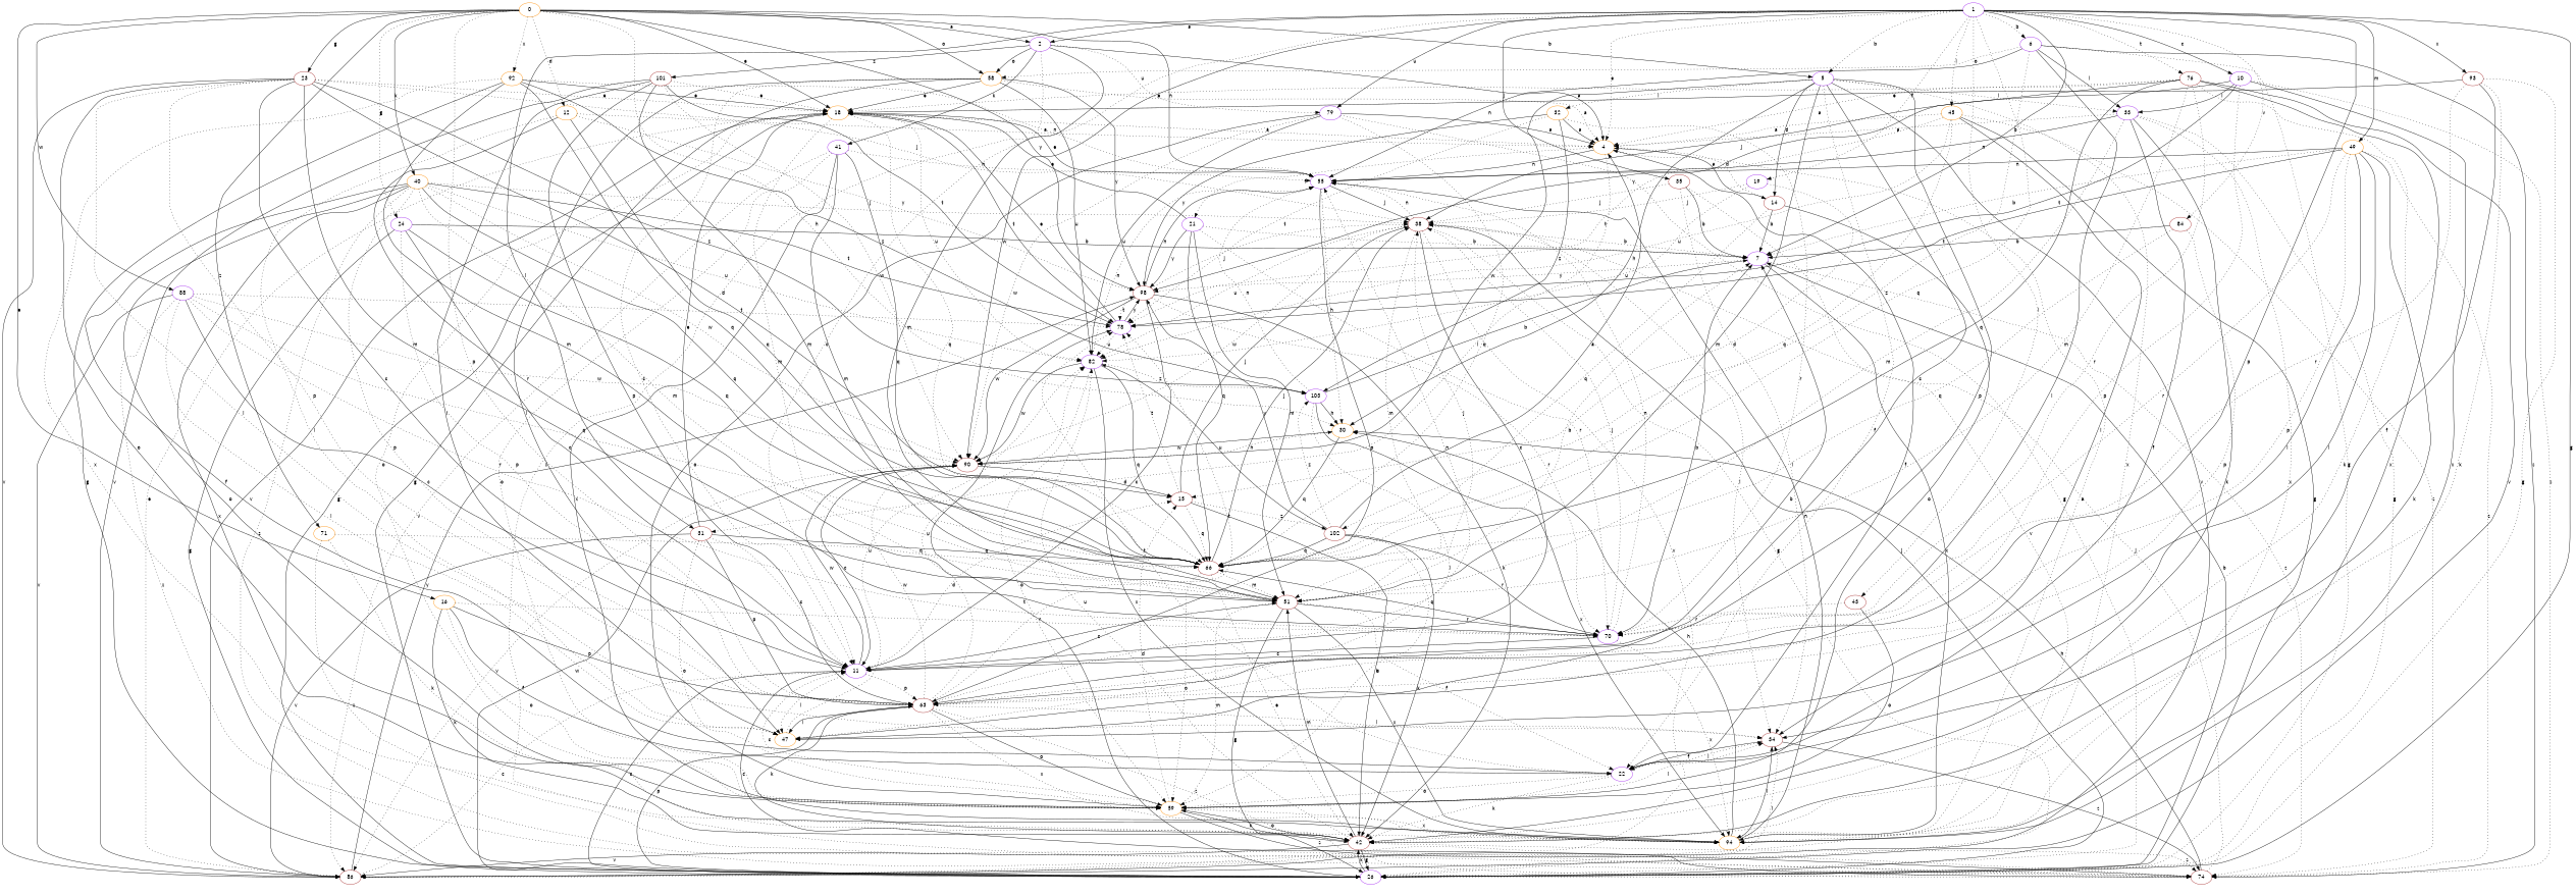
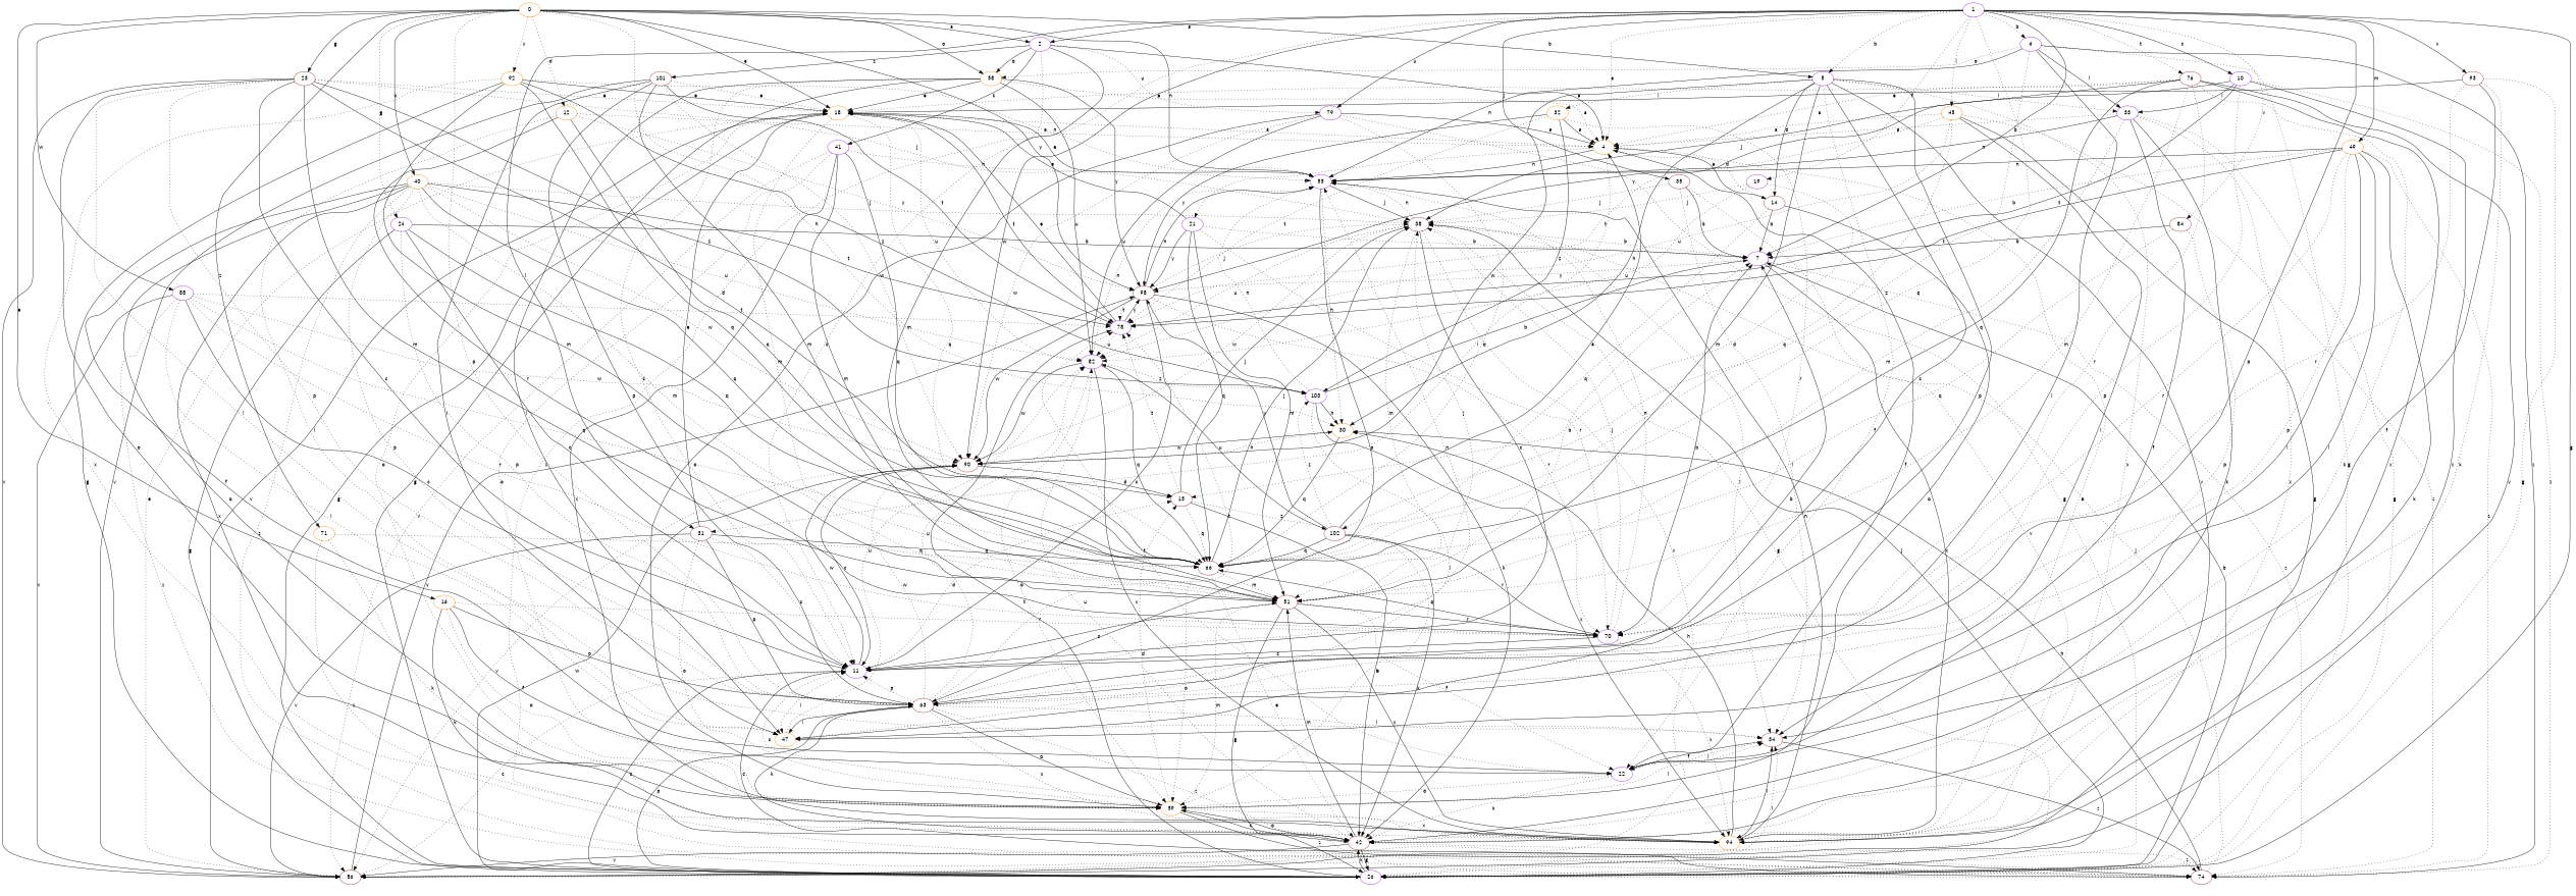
  strict digraph {
    fontname=Lato
    node [color=purple fontname=Lato]
    edge [fontname=Lato style=solid]
    0 [color=darkorange]
    2
    5
    12 [color=darkorange]
    16 [color=darkorange]
    18 [color=darkorange]
    23 [color=brown]
    24
    30 [color=darkorange]
    40 [color=darkorange]
    55
    58 [color=darkorange]
    63 [color=brown]
    71 [color=darkorange]
    88
    92 [color=darkorange]
    98 [color=brown]
    4 [color=darkorange]
    79
    41
    51 [color=brown]
    74 [color=brown]
    101 [color=brown]
    11
    90 [color=brown]
    14 [color=brown]
    22
    32 [color=darkorange]
    33
    86 [color=brown]
    94 [color=darkorange]
    66 [color=brown]
    47 [color=darkorange]
    70
    59 [color=darkorange]
    42 [color=brown]
    26
    78
    82
    38 [color=brown]
    15 [color=brown]
    34 [color=brown]
    103
    7
    1
    6
    10
    19
    31 [color=brown]
    35 [color=brown]
-   43 [color=brown]
    45 [color=darkorange]
    49 [color=darkorange]
    76 [color=brown]
    84 [color=brown]
    93 [color=brown]
    21
    102 [color=brown]
    0 -> 2 [label=a]
    0 -> 5 [label=b]
    0 -> 12 [label=d style=dotted]
    0 -> 16 [label=e]
    0 -> 18 [label=e]
    0 -> 23 [label=g]
    0 -> 24 [label=g style=dotted]
    0 -> 30 [label=h style=dotted]
    0 -> 40 [label=k]
    0 -> 55 [label=n]
    0 -> 58 [label=o]
    0 -> 63 [label=p style=dotted]
    0 -> 71 [label=s]
    0 -> 88 [label=w]
    0 -> 92 [label=x style=dotted]
    0 -> 98 [label=y]
    2 -> 58 [label=o]
    2 -> 4 [label=a]
    2 -> 79 [label=u style=dotted]
    2 -> 41 [label=k]
    2 -> 51 [label=m]
    2 -> 74 [label=s style=dotted]
    2 -> 101 [label=z]
    5 -> 30 [label=h]
    5 -> 63 [label=p]
    5 -> 51 [label=m]
    5 -> 11 [label=c]
    5 -> 90 [label=w]
    5 -> 14 [label=d]
    5 -> 22 [label=f style=dotted]
    5 -> 32 [label=i style=dotted]
    5 -> 33 [label=i style=dotted]
    5 -> 86 [label=v]
    5 -> 94 [label=x style=dotted]
    12 -> 98 [label=y style=dotted]
    12 -> 4 [label=a style=dotted]
    12 -> 66 [label=q]
    12 -> 47 [label=l style=dotted]
    12 -> 70 [label=r]
    16 -> 63 [label=p]
    16 -> 22 [label=f]
    16 -> 70 [label=r style=dotted]
    16 -> 59 [label=o style=dotted]
    16 -> 42 [label=k]
    18 -> 4 [label=a style=dotted]
    18 -> 51 [label=m style=dotted]
    18 -> 86 [label=v]
    18 -> 66 [label=q style=dotted]
    18 -> 59 [label=o style=dotted]
    18 -> 26 [label=g]
    18 -> 78 [label=t]
    18 -> 82 [label=u style=dotted]
    23 -> 18 [label=e style=dotted]
    23 -> 63 [label=p style=dotted]
    23 -> 51 [label=m]
    23 -> 11 [label=c]
    23 -> 86 [label=v]
    23 -> 59 [label=o]
    23 -> 38 [label=j style=dotted]
    23 -> 15 [label=d]
    23 -> 34 [label=i style=dotted]
    23 -> 103 [label=z]
    24 -> 63 [label=p style=dotted]
    24 -> 11 [label=c]
    24 -> 66 [label=q]
    24 -> 26 [label=g]
    24 -> 7 [label=b]
    30 -> 90 [label=w]
    30 -> 66 [label=q]
    40 -> 63 [label=p style=dotted]
    40 -> 51 [label=m style=dotted]
    40 -> 74 [label=s style=dotted]
    40 -> 90 [label=w style=dotted]
    40 -> 22 [label=f]
    40 -> 94 [label=x]
    40 -> 66 [label=q]
    40 -> 59 [label=o]
    40 -> 78 [label=t]
    40 -> 82 [label=u style=dotted]
    40 -> 38 [label=j style=dotted]
    55 -> 18 [label=e]
    55 -> 30 [label=h style=dotted]
    55 -> 63 [label=p]
    55 -> 38 [label=j]
    58 -> 18 [label=e]
    58 -> 98 [label=y]
    58 -> 4 [label=a style=dotted]
    58 -> 11 [label=c style=dotted]
    58 -> 47 [label=l]
    58 -> 26 [label=g]
    58 -> 82 [label=u]
    63 -> 55 [label=n style=dotted]
    63 -> 74 [label=s style=dotted]
    63 -> 90 [label=w style=dotted]
    63 -> 94 [label=x style=dotted]
    63 -> 47 [label=l]
    63 -> 59 [label=o]
    63 -> 42 [label=k]
    63 -> 78 [label=t style=dotted]
    63 -> 82 [label=u style=dotted]
    63 -> 34 [label=i style=dotted]
    71 -> 74 [label=s style=dotted]
    71 -> 66 [label=q style=dotted]
    71 -> 42 [label=k style=dotted]
    88 -> 74 [label=s style=dotted]
    88 -> 11 [label=c]
    88 -> 90 [label=w style=dotted]
    88 -> 86 [label=v]
    88 -> 66 [label=q style=dotted]
    88 -> 47 [label=l style=dotted]
    88 -> 70 [label=r style=dotted]
    88 -> 78 [label=t style=dotted]
    92 -> 18 [label=e]
    92 -> 55 [label=n style=dotted]
    92 -> 51 [label=m]
    92 -> 94 [label=x style=dotted]
    92 -> 66 [label=q]
    92 -> 26 [label=g]
    92 -> 103 [label=z]
    98 -> 55 [label=n]
    98 -> 11 [label=c]
    98 -> 90 [label=w]
    98 -> 70 [label=r style=dotted]
    98 -> 42 [label=k]
    98 -> 78 [label=t style=dotted]
    98 -> 38 [label=j style=dotted]
    4 -> 55 [label=n]
    4 -> 14 [label=d style=dotted]
    4 -> 22 [label=f]
    4 -> 31 [label=i style=dotted]
    4 -> 21 [label=f style=dotted]
    79 -> 4 [label=a]
    79 -> 90 [label=w style=dotted]
    79 -> 66 [label=q style=dotted]
    79 -> 59 [label=o]
    79 -> 26 [label=g style=dotted]
    79 -> 82 [label=u]
    41 -> 55 [label=n style=dotted]
    41 -> 51 [label=m]
    41 -> 86 [label=v style=dotted]
    41 -> 94 [label=x]
    41 -> 66 [label=q]
    41 -> 59 [label=o style=dotted]
    51 -> 11 [label=c]
    51 -> 22 [label=f style=dotted]
    51 -> 94 [label=x]
    51 -> 70 [label=r]
    51 -> 26 [label=g]
    51 -> 38 [label=j style=dotted]
    51 -> 7 [label=b style=dotted]
    74 -> 30 [label=h]
    74 -> 11 [label=c]
    74 -> 38 [label=j style=dotted]
    101 -> 18 [label=e style=dotted]
    101 -> 63 [label=p]
    101 -> 51 [label=m]
    101 -> 90 [label=w style=dotted]
    101 -> 86 [label=v]
    101 -> 47 [label=l]
    101 -> 78 [label=t]
-   11 -> 63 [label=p style=dotted]
+   63 -> 11 [label=p style=dotted]
    11 -> 90 [label=w]
    11 -> 47 [label=l style=dotted]
    11 -> 15 [label=d style=dotted]
    90 -> 30 [label=h style=dotted]
    90 -> 11 [label=c]
    90 -> 86 [label=v style=dotted]
    90 -> 15 [label=d]
    14 -> 4 [label=a]
    14 -> 66 [label=q style=dotted]
    14 -> 59 [label=o]
    14 -> 7 [label=b]
    22 -> 59 [label=o style=dotted]
    22 -> 42 [label=k style=dotted]
    22 -> 78 [label=t style=dotted]
    22 -> 34 [label=i style=dotted]
    32 -> 98 [label=y]
    32 -> 4 [label=a]
    32 -> 70 [label=r style=dotted]
    32 -> 78 [label=t style=dotted]
    32 -> 103 [label=z]
    33 -> 55 [label=n]
    33 -> 4 [label=a style=dotted]
    33 -> 51 [label=m style=dotted]
    33 -> 22 [label=f]
    33 -> 94 [label=x style=dotted]
    33 -> 42 [label=k]
    33 -> 26 [label=g style=dotted]
    86 -> 18 [label=e style=dotted]
    86 -> 98 [label=y]
    86 -> 11 [label=c style=dotted]
    94 -> 30 [label=h]
    94 -> 55 [label=n]
    94 -> 4 [label=a style=dotted]
    94 -> 34 [label=i]
    66 -> 51 [label=m style=dotted]
    66 -> 59 [label=o style=dotted]
    66 -> 42 [label=e style=dotted]
    66 -> 38 [label=j]
    47 -> 82 [label=u style=dotted]
    47 -> 7 [label=b]
    70 -> 55 [label=n style=dotted]
    70 -> 11 [label=c]
    70 -> 94 [label=x style=dotted]
    70 -> 66 [label=q]
    70 -> 38 [label=j style=dotted]
    70 -> 7 [label=b]
    59 -> 51 [label=m style=dotted]
    59 -> 74 [label=s]
    59 -> 11 [label=c style=dotted]
    59 -> 94 [label=x style=dotted]
    59 -> 42 [label=k]
    59 -> 15 [label=d style=dotted]
    59 -> 34 [label=i style=dotted]
    42 -> 51 [label=m]
    42 -> 74 [label=s style=dotted]
    42 -> 86 [label=v]
    42 -> 59 [label=o]
    42 -> 26 [label=g]
    42 -> 82 [label=u style=dotted]
    26 -> 63 [label=p]
    26 -> 11 [label=c]
    26 -> 90 [label=w]
    26 -> 42 [label=k]
    26 -> 78 [label=t]
    26 -> 38 [label=j]
    26 -> 34 [label=i style=dotted]
    26 -> 7 [label=b]
    78 -> 18 [label=e]
    78 -> 98 [label=y]
    78 -> 82 [label=u style=dotted]
    82 -> 55 [label=n style=dotted]
    82 -> 90 [label=w]
    82 -> 94 [label=x]
    82 -> 66 [label=q]
    82 -> 59 [label=o style=dotted]
    82 -> 103 [label=z style=dotted]
    38 -> 55 [label=n style=dotted]
    38 -> 51 [label=m style=dotted]
    38 -> 11 [label=c]
    38 -> 90 [label=w style=dotted]
    38 -> 86 [label=v style=dotted]
    38 -> 26 [label=g style=dotted]
    38 -> 82 [label=u style=dotted]
    38 -> 34 [label=i style=dotted]
    38 -> 7 [label=b style=dotted]
    15 -> 66 [label=q style=dotted]
    15 -> 42 [label=k]
    15 -> 78 [label=t style=dotted]
    15 -> 38 [label=j]
    15 -> 102 [label=z style=dotted]
    34 -> 74 [label=s]
    34 -> 22 [label=f]
    103 -> 30 [label=h]
    103 -> 55 [label=n style=dotted]
    103 -> 94 [label=x]
    103 -> 47 [label=l style=dotted]
    103 -> 7 [label=b]
    7 -> 98 [label=y style=dotted]
    7 -> 74 [label=s style=dotted]
    7 -> 94 [label=x]
    1 -> 2 [label=a]
    1 -> 5 [label=b style=dotted]
    1 -> 63 [label=p]
    1 -> 4 [label=a style=dotted]
    1 -> 79 [label=u]
    1 -> 11 [label=c style=dotted]
    1 -> 90 [label=w]
    1 -> 66 [label=q style=dotted]
    1 -> 26 [label=g]
    1 -> 7 [label=b]
    1 -> 6 [label=b style=dotted]
    1 -> 10 [label=c]
    1 -> 19 [label=f style=dotted]
    1 -> 31 [label=i]
    1 -> 35 [label=j]
-   1 -> 43 [label=l style=dotted]
    1 -> 45 [label=l style=dotted]
    1 -> 49 [label=m]
    1 -> 76 [label=t style=dotted]
    1 -> 84 [label=v style=dotted]
    1 -> 93 [label=x]
    6 -> 55 [label=n]
    6 -> 58 [label=o style=dotted]
    6 -> 74 [label=s]
    6 -> 33 [label=i]
    6 -> 47 [label=l]
    6 -> 26 [label=g style=dotted]
    6 -> 102 [label=z style=dotted]
    10 -> 63 [label=p style=dotted]
    10 -> 74 [label=s style=dotted]
    10 -> 33 [label=i]
    10 -> 94 [label=x]
    10 -> 78 [label=t]
    10 -> 38 [label=j]
    19 -> 82 [label=u style=dotted]
    19 -> 38 [label=j style=dotted]
    19 -> 15 [label=d style=dotted]
    31 -> 18 [label=e]
    31 -> 63 [label=p]
    31 -> 11 [label=c style=dotted]
    31 -> 86 [label=v]
    31 -> 66 [label=q]
    31 -> 59 [label=o style=dotted]
    35 -> 86 [label=v style=dotted]
    35 -> 38 [label=j style=dotted]
    35 -> 34 [label=i style=dotted]
    35 -> 7 [label=b]
-   43 -> 70 [label=r style=dotted]
-   43 -> 59 [label=o]
    45 -> 4 [label=a style=dotted]
    45 -> 74 [label=s style=dotted]
    45 -> 66 [label=q style=dotted]
    45 -> 26 [label=g]
    45 -> 78 [label=t style=dotted]
    45 -> 82 [label=u style=dotted]
    45 -> 34 [label=i]
    49 -> 55 [label=n]
    49 -> 63 [label=p style=dotted]
    49 -> 74 [label=s style=dotted]
    49 -> 47 [label=l]
    49 -> 70 [label=r style=dotted]
    49 -> 42 [label=k]
    49 -> 78 [label=t]
    49 -> 34 [label=i]
    49 -> 7 [label=b style=dotted]
    76 -> 18 [label=e style=dotted]
    76 -> 98 [label=y]
    76 -> 4 [label=a style=dotted]
    76 -> 51 [label=m style=dotted]
    76 -> 86 [label=v]
    76 -> 94 [label=x]
    76 -> 66 [label=q]
    76 -> 70 [label=r style=dotted]
    76 -> 42 [label=k style=dotted]
    84 -> 63 [label=p style=dotted]
    84 -> 66 [label=q style=dotted]
    84 -> 7 [label=b]
    93 -> 18 [label=e]
    93 -> 22 [label=f]
    93 -> 70 [label=r style=dotted]
    93 -> 42 [label=k style=dotted]
    93 -> 26 [label=g style=dotted]
    21 -> 18 [label=e]
    21 -> 98 [label=y]
    21 -> 51 [label=m]
    21 -> 66 [label=q]
    21 -> 70 [label=r style=dotted]
    21 -> 7 [label=b style=dotted]
    102 -> 98 [label=y]
    102 -> 4 [label=a]
    102 -> 66 [label=q]
    102 -> 70 [label=r]
    102 -> 59 [label=o style=dotted]
    102 -> 42 [label=k]
    102 -> 82 [label=u]
    102 -> 103 [label=z style=dotted]
  }
